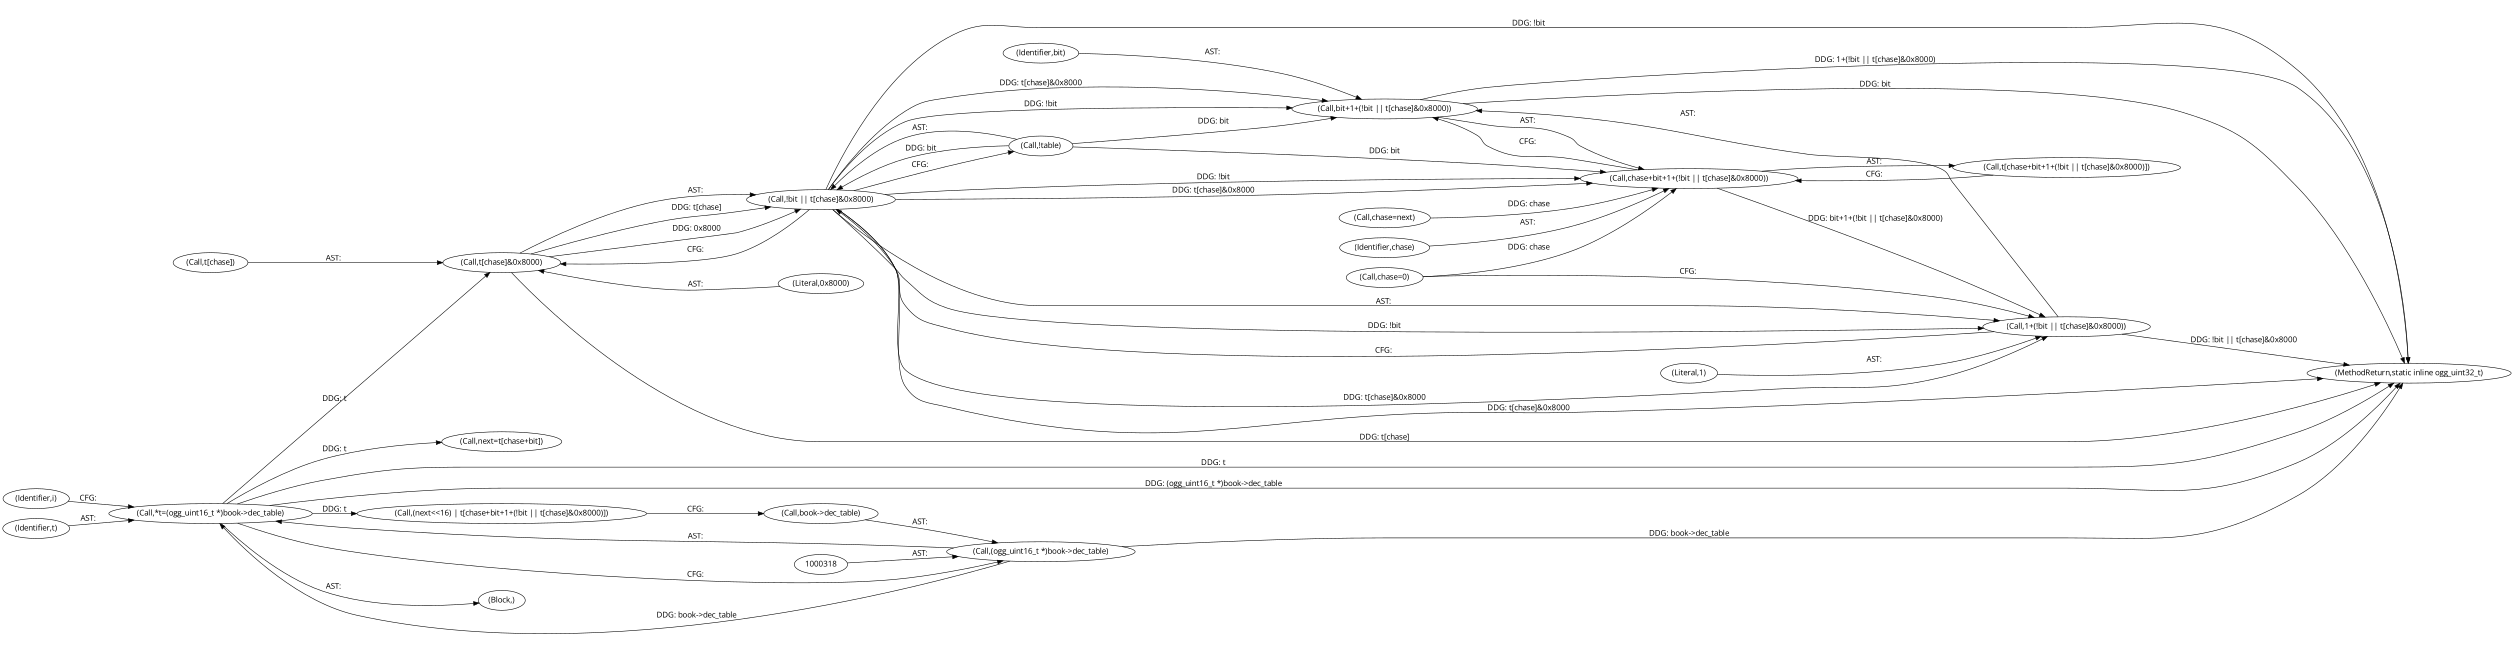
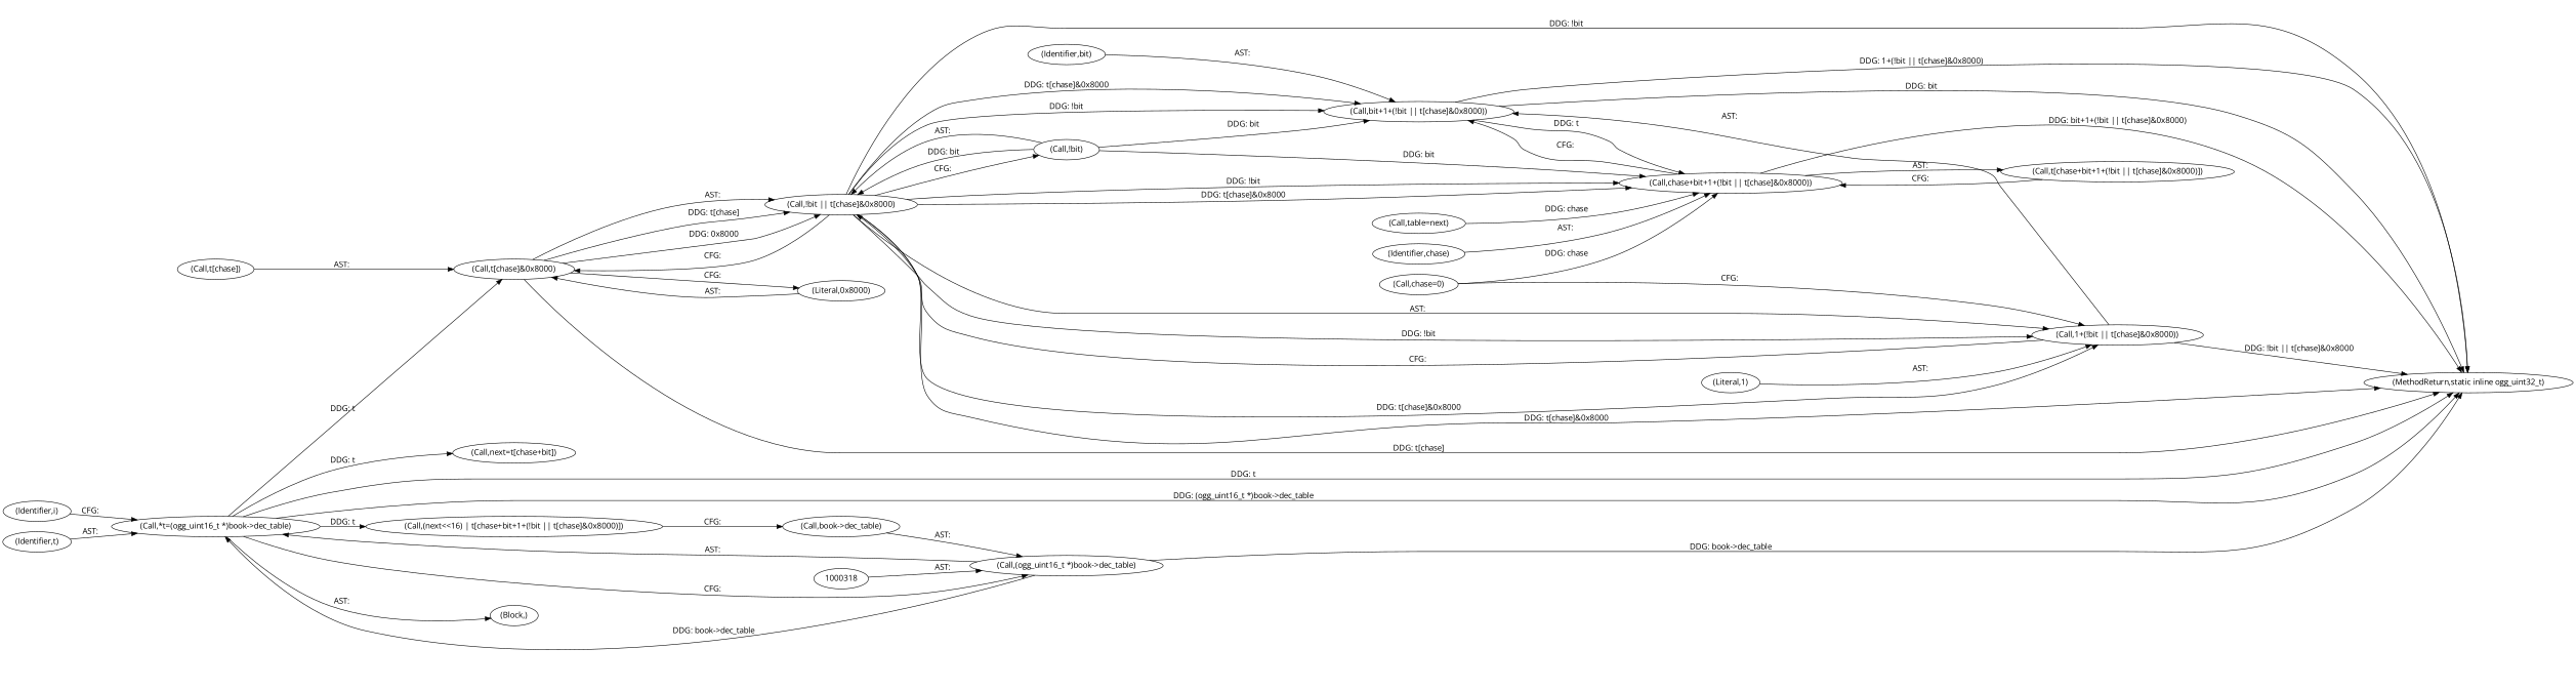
  digraph {
    fontname="Open Sans"
    rankdir=LR
    node [fontname="Open Sans"]
    edge [fontname="Open Sans"]
    n1 [label="(Call,t[chase]&0x8000)"]
    n2 [label="(Call,!bit || t[chase]&0x8000)"]
    n3 [label="(MethodReturn,static inline ogg_uint32_t)"]
    n4 [label="(Literal,0x8000)"]
    n5 [label="(Call,chase+bit+1+(!bit || t[chase]&0x8000))"]
    n6 [label="(Call,bit+1+(!bit || t[chase]&0x8000))"]
    n7 [label="(Call,1+(!bit || t[chase]&0x8000))"]
-   n8 [label="(Call,!table)"]
+   n8 [label="(Call,!bit)"]
    n9 [label="(Call,*t=(ogg_uint16_t *)book->dec_table)"]
    n10 [label="(Call,(ogg_uint16_t *)book->dec_table)"]
    n11 [label="(Block,)"]
    n12 [label="(Call,next=t[chase+bit])"]
    n13 [label="(Call,(next<<16) | t[chase+bit+1+(!bit || t[chase]&0x8000)])"]
    n14 [label="(Call,book->dec_table)"]
    n15 [label="(Call,t[chase+bit+1+(!bit || t[chase]&0x8000)])"]
    n16 [label="(Identifier,i)"]
-   n17 [label="(Call,chase=next)"]
+   n17 [label="(Call,table=next)"]
    n18 [label="(Literal,1)"]
    n19 [label="(Identifier,chase)"]
    n20 [label="(Identifier,bit)"]
    n21 [label="(Identifier,t)"]
    n22 [label="(Call,t[chase])"]
    n23 [label="(Call,chase=0)"]
    1000318
    n1 -> n2 [label="AST: "]
    n1 -> n2 [label="DDG: t[chase]"]
    n1 -> n2 [label="DDG: 0x8000"]
    n1 -> n3 [label="DDG: t[chase]"]
+   n1 -> n4 [label="CFG: "]
    n2 -> n1 [label="CFG: "]
    n2 -> n3 [label="DDG: t[chase]&0x8000"]
    n2 -> n3 [label="DDG: !bit"]
    n2 -> n5 [label="DDG: !bit"]
    n2 -> n5 [label="DDG: t[chase]&0x8000"]
    n2 -> n6 [label="DDG: !bit"]
    n2 -> n6 [label="DDG: t[chase]&0x8000"]
    n2 -> n7 [label="AST: "]
    n2 -> n7 [label="DDG: !bit"]
    n2 -> n7 [label="DDG: t[chase]&0x8000"]
    n2 -> n8 [label="CFG: "]
    n4 -> n1 [label="AST: "]
-   n5 -> n7 [label="DDG: bit+1+(!bit || t[chase]&0x8000)"]
+   n5 -> n3 [label="DDG: bit+1+(!bit || t[chase]&0x8000)"]
    n5 -> n6 [label="CFG: "]
    n5 -> n15 [label="AST: "]
    n6 -> n3 [label="DDG: 1+(!bit || t[chase]&0x8000)"]
    n6 -> n3 [label="DDG: bit"]
-   n6 -> n5 [label="AST: "]
+   n6 -> n5 [label="DDG: t"]
    n7 -> n2 [label="CFG: "]
    n7 -> n3 [label="DDG: !bit || t[chase]&0x8000"]
    n7 -> n6 [label="AST: "]
    n8 -> n2 [label="AST: "]
    n8 -> n2 [label="DDG: bit"]
    n8 -> n5 [label="DDG: bit"]
    n8 -> n6 [label="DDG: bit"]
    n9 -> n1 [label="DDG: t"]
    n9 -> n3 [label="DDG: t"]
    n9 -> n3 [label="DDG: (ogg_uint16_t *)book->dec_table"]
    n9 -> n10 [label="CFG: "]
    n9 -> n11 [label="AST: "]
    n9 -> n12 [label="DDG: t"]
    n9 -> n13 [label="DDG: t"]
    n10 -> n3 [label="DDG: book->dec_table"]
    n10 -> n9 [label="AST: "]
    n10 -> n9 [label="DDG: book->dec_table"]
    n13 -> n14 [label="CFG: "]
    n14 -> n10 [label="AST: "]
    n15 -> n5 [label="CFG: "]
    n16 -> n9 [label="CFG: "]
    n17 -> n5 [label="DDG: chase"]
    n18 -> n7 [label="AST: "]
    n19 -> n5 [label="AST: "]
    n20 -> n6 [label="AST: "]
    n21 -> n9 [label="AST: "]
    n22 -> n1 [label="AST: "]
    n23 -> n5 [label="DDG: chase"]
    n23 -> n7 [label="CFG: "]
    1000318 -> n10 [label="AST: "]
  }
